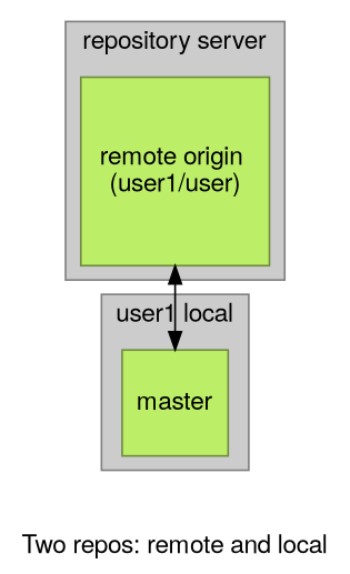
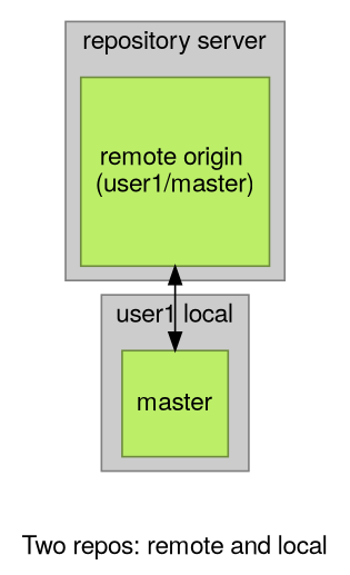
  digraph {
    fontname="helvetica, sans"
    label="Two repos: remote and local"
    rankdir=TB
    node [color=darkolivegreen4 fillcolor=darkolivegreen2 fontname="helvetica, sans" shape=square style=filled]
    n1 [label=master]
-   n2 [label="remote origin \n(user1/user)"]
+   n2 [label="remote origin \n(user1/master)"]
    subgraph cluster_1 {
      color=grey50
      fillcolor=grey80
      label="user1 local"
      style=filled
      n1
    }
    subgraph cluster_2 {
      color=grey50
      fillcolor=grey80
      label="repository server"
      style=filled
      n2
    }
    n2 -> n1 [dir=both fontname="helvetica, sans"]
  }
